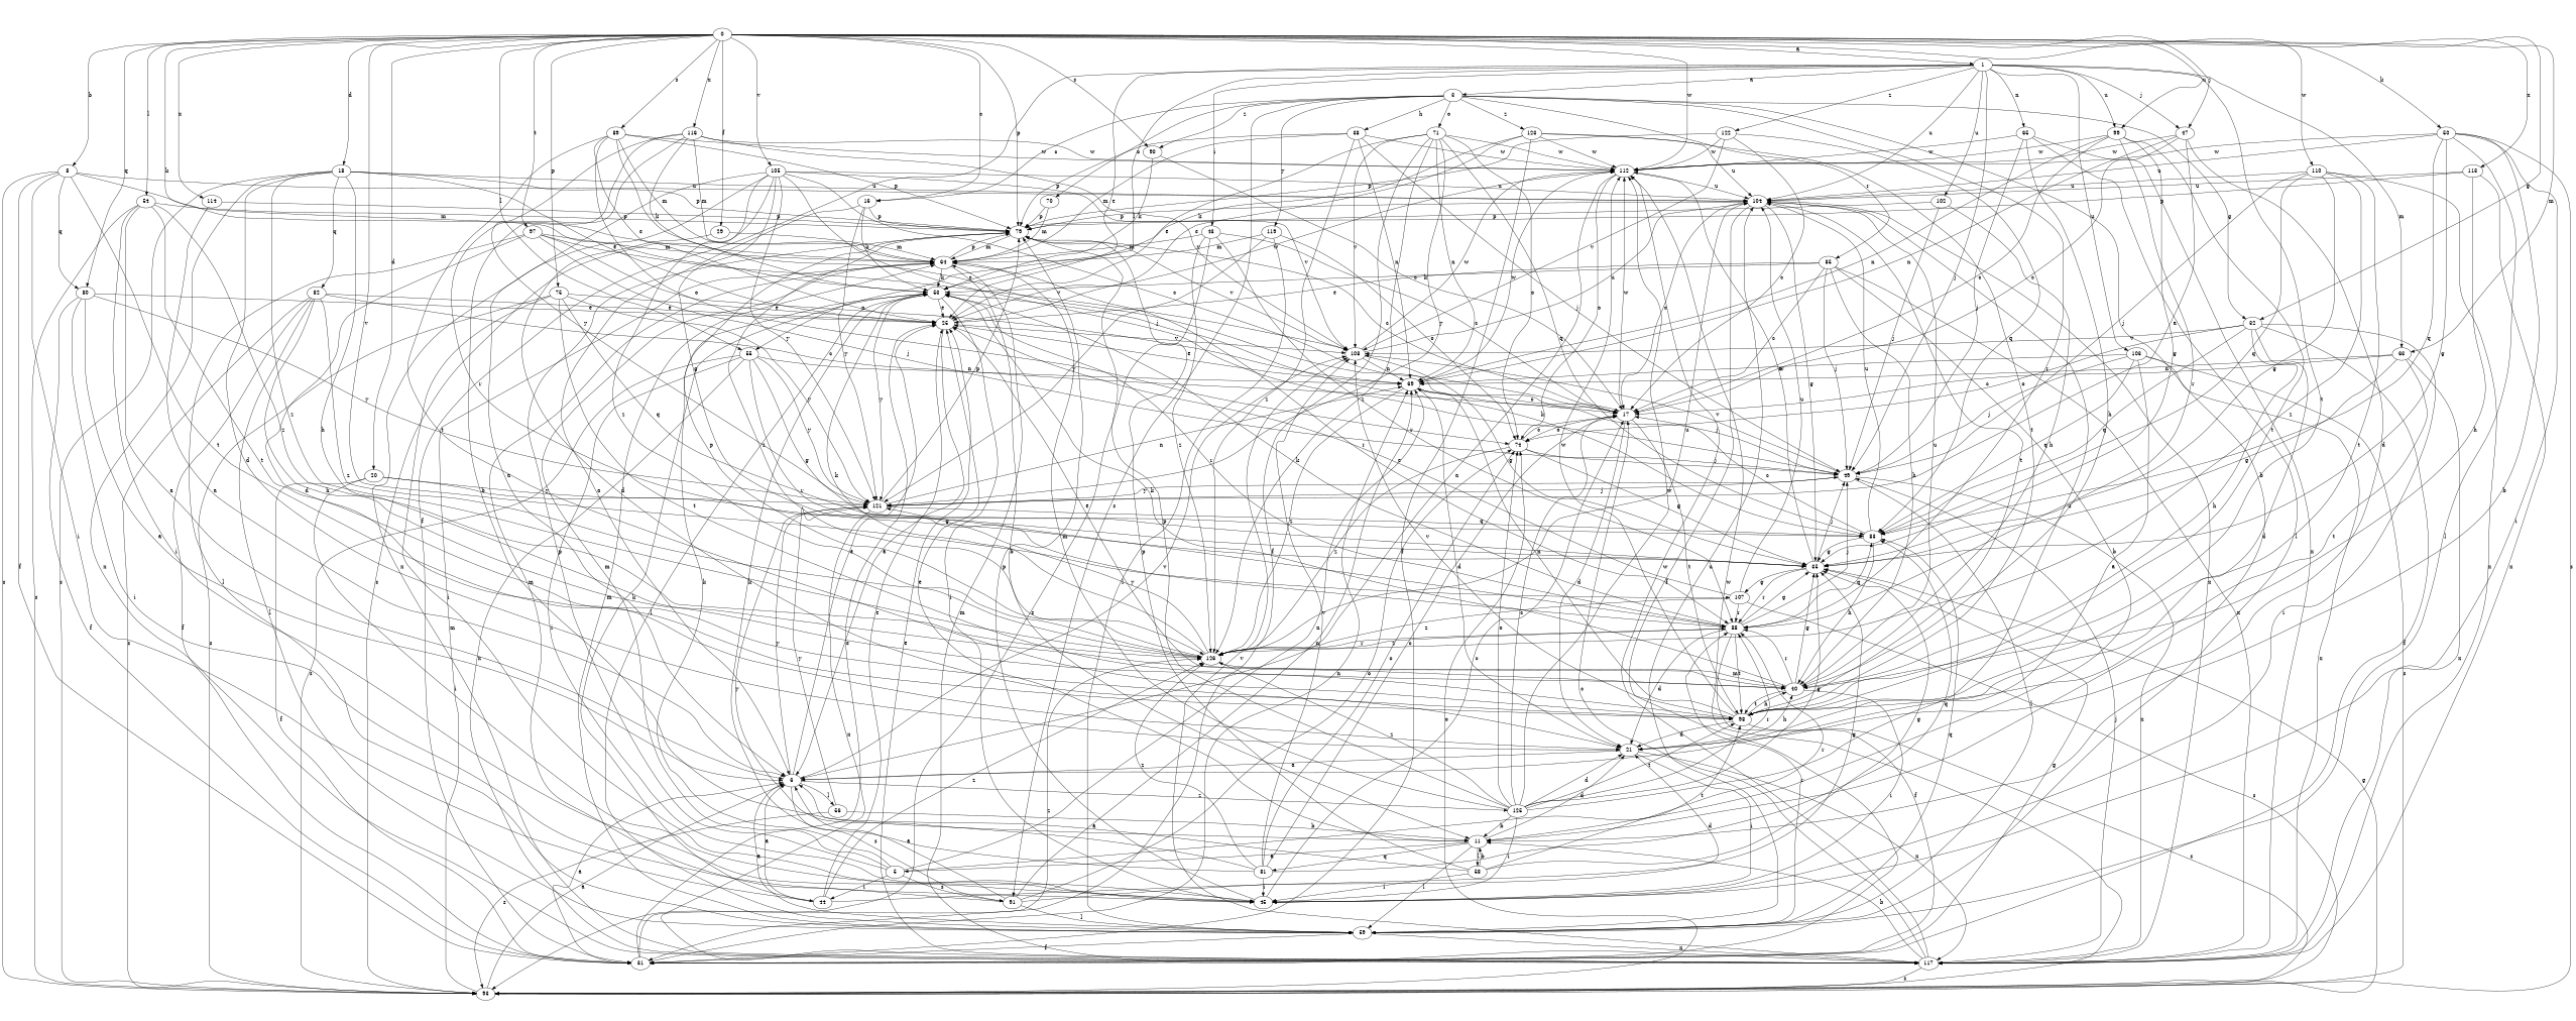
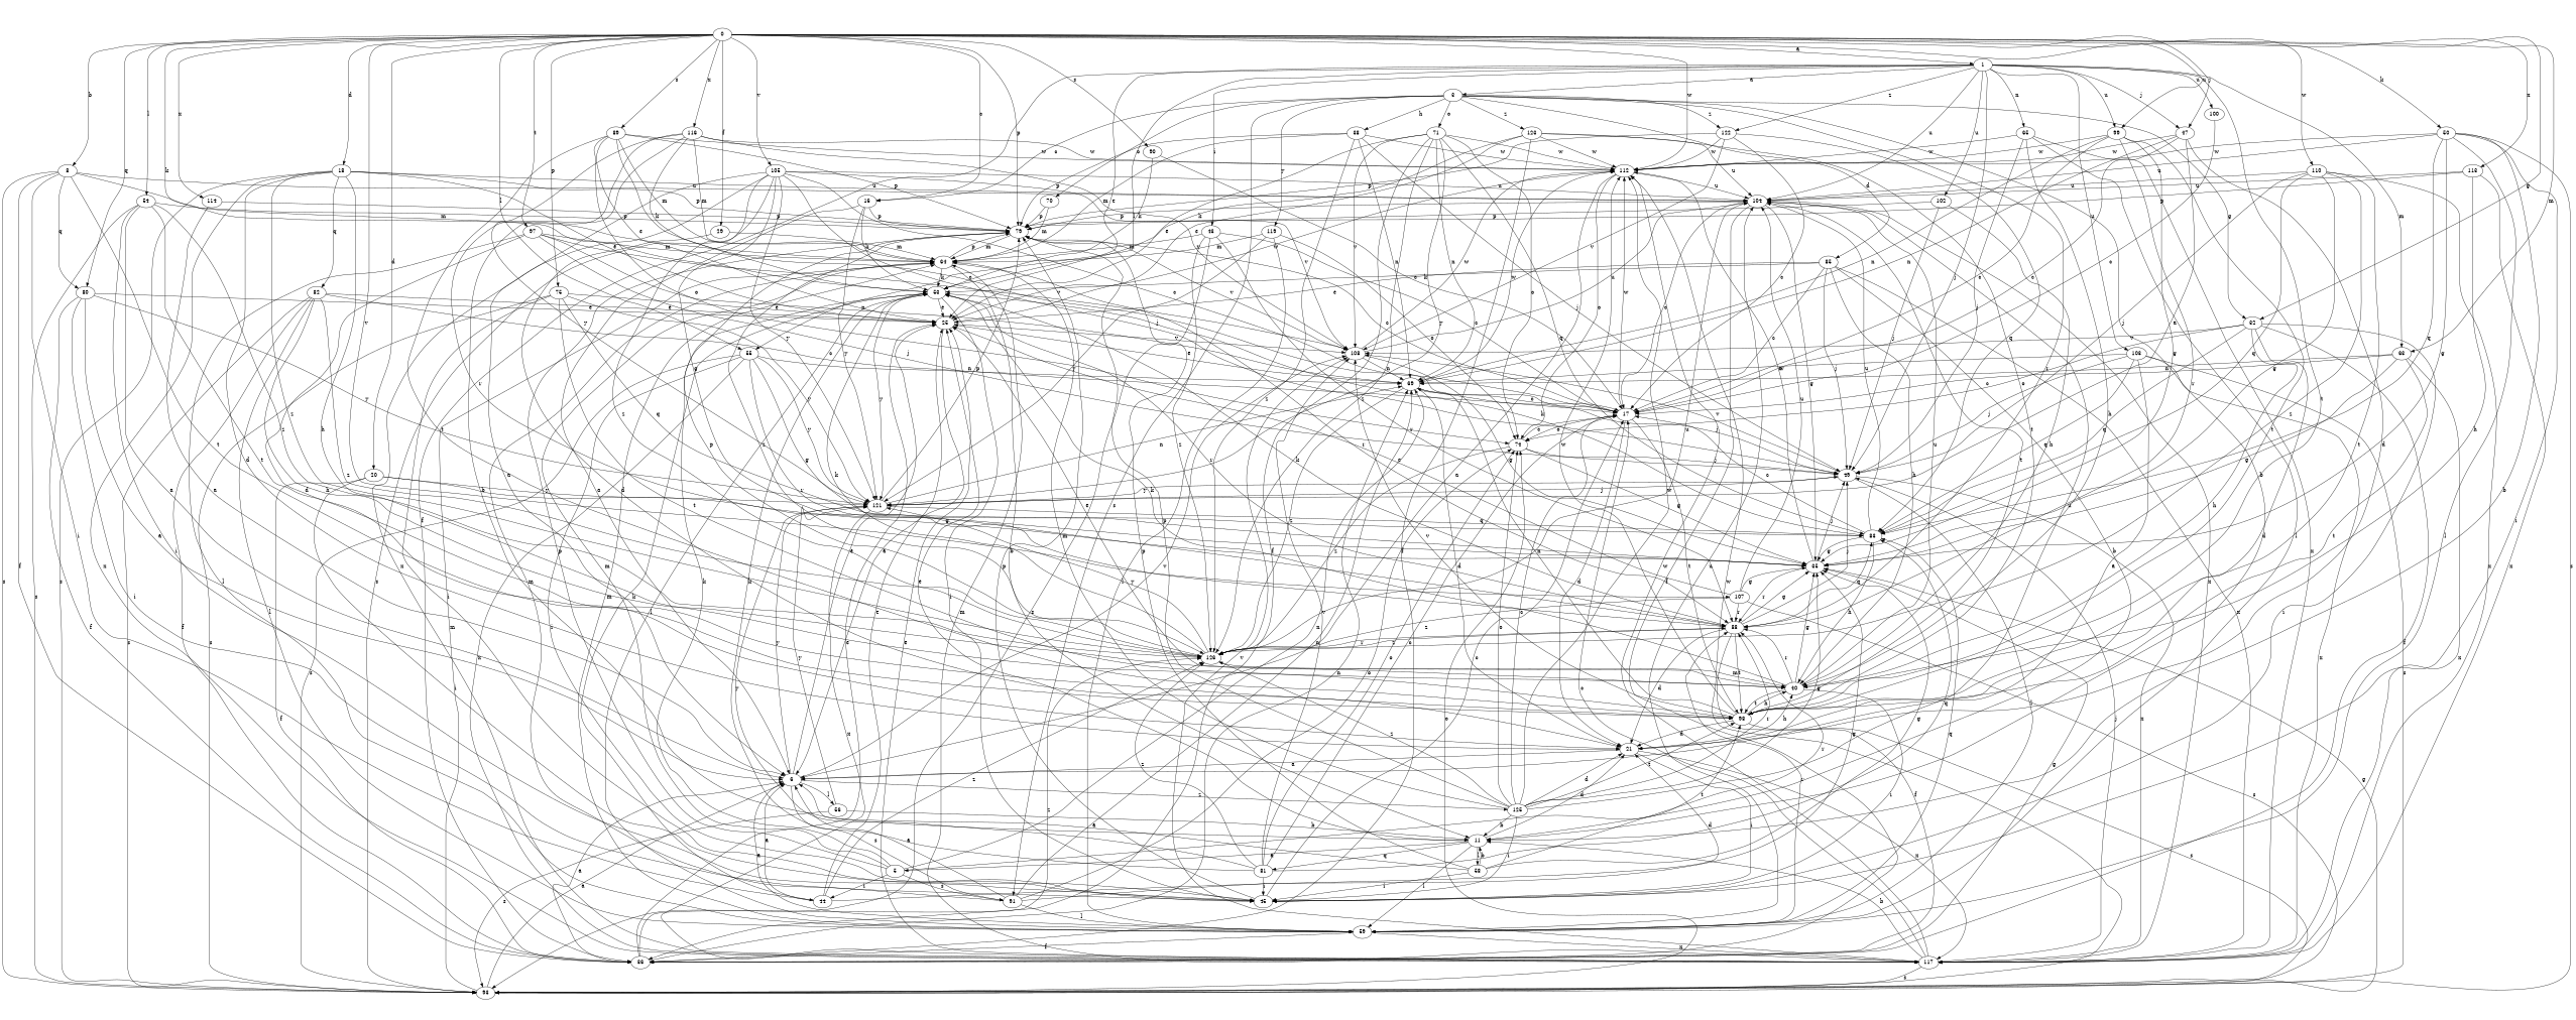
  strict digraph {
    0
    1
    8
    16
    18
    20
    29
    32
    47
    50
    53
    54
    55
    63
    75
    79
    80
    89
    90
    97
    99
    105
    107
    110
    112
    113
    114
    116
    3
    25
-   31
+   31 [label=36]
    43
    49
    65
    98
+   100
    102
    103
    104
    122
    44
    64
    93
    6
    121
    21
    40
    82
    117
    126
    35
    45
    108
    74
    83
    69
    17
    11
    59
    88
    119
    38
    70
    71
    85
    91
    123
    5
    58
    81
    56
    125
    0 -> 1 [label=a]
    0 -> 8 [label=b]
    0 -> 16 [label=c]
    0 -> 18 [label=d]
    0 -> 20 [label=d]
    0 -> 29 [label=f]
    0 -> 32 [label=g]
    0 -> 47 [label=j]
    0 -> 50 [label=k]
    0 -> 53 [label=k]
    0 -> 54 [label=l]
    0 -> 55 [label=l]
    0 -> 63 [label=m]
    0 -> 75 [label=p]
    0 -> 79 [label=p]
    0 -> 80 [label=q]
    0 -> 89 [label=s]
    0 -> 90 [label=s]
    0 -> 97 [label=t]
    0 -> 99 [label=u]
    0 -> 105 [label=v]
    0 -> 107 [label=v]
    0 -> 110 [label=w]
    0 -> 112 [label=w]
    0 -> 113 [label=x]
    0 -> 114 [label=x]
    0 -> 116 [label=x]
    1 -> 47 [label=j]
    1 -> 55 [label=l]
    1 -> 63 [label=m]
    1 -> 99 [label=u]
    1 -> 3 [label=a]
    1 -> 25 [label=e]
    1 -> 31 [label=f]
    1 -> 43 [label=i]
    1 -> 49 [label=j]
    1 -> 65 [label=n]
    1 -> 98 [label=t]
+   1 -> 100 [label=u]
    1 -> 102 [label=u]
    1 -> 103 [label=u]
    1 -> 104 [label=u]
    1 -> 122 [label=z]
    8 -> 80 [label=q]
    8 -> 31 [label=f]
    8 -> 98 [label=t]
    8 -> 104 [label=u]
    8 -> 44 [label=i]
    8 -> 64 [label=m]
    8 -> 93 [label=s]
    16 -> 53 [label=k]
    16 -> 79 [label=p]
    16 -> 6 [label=a]
    16 -> 121 [label=y]
    18 -> 79 [label=p]
    18 -> 25 [label=e]
    18 -> 104 [label=u]
    18 -> 93 [label=s]
    18 -> 21 [label=d]
    18 -> 40 [label=h]
    18 -> 82 [label=q]
    18 -> 117 [label=x]
    18 -> 126 [label=z]
    20 -> 31 [label=f]
    20 -> 121 [label=y]
    20 -> 35 [label=g]
    20 -> 45 [label=i]
    29 -> 64 [label=m]
    29 -> 21 [label=d]
    32 -> 31 [label=f]
    32 -> 21 [label=d]
    32 -> 40 [label=h]
    32 -> 45 [label=i]
    32 -> 108 [label=v]
    32 -> 74 [label=o]
    32 -> 83 [label=q]
    47 -> 112 [label=w]
    47 -> 121 [label=a]
    47 -> 21 [label=d]
    47 -> 69 [label=n]
    47 -> 17 [label=c]
    50 -> 112 [label=w]
    50 -> 104 [label=u]
    50 -> 93 [label=s]
    50 -> 35 [label=g]
    50 -> 45 [label=i]
    50 -> 83 [label=q]
    50 -> 11 [label=b]
    50 -> 59 [label=l]
    53 -> 25 [label=e]
    53 -> 121 [label=y]
    53 -> 45 [label=i]
    53 -> 59 [label=l]
    53 -> 88 [label=r]
    54 -> 79 [label=p]
    54 -> 98 [label=t]
    54 -> 93 [label=s]
    54 -> 6 [label=a]
    54 -> 126 [label=z]
    54 -> 45 [label=i]
    55 -> 93 [label=s]
    55 -> 121 [label=y]
    55 -> 117 [label=x]
    55 -> 35 [label=g]
    55 -> 45 [label=i]
    55 -> 69 [label=n]
    55 -> 88 [label=r]
    63 -> 98 [label=t]
    63 -> 117 [label=x]
    63 -> 35 [label=g]
    63 -> 69 [label=n]
    63 -> 17 [label=c]
    75 -> 25 [label=e]
    75 -> 98 [label=t]
    75 -> 93 [label=s]
    75 -> 121 [label=y]
    75 -> 45 [label=i]
    75 -> 83 [label=q]
    79 -> 64 [label=m]
    79 -> 126 [label=z]
    79 -> 108 [label=v]
    79 -> 17 [label=c]
    80 -> 25 [label=e]
    80 -> 31 [label=f]
    80 -> 6 [label=a]
    80 -> 121 [label=y]
    80 -> 45 [label=i]
    89 -> 79 [label=p]
    89 -> 112 [label=w]
    89 -> 25 [label=e]
    89 -> 98 [label=t]
    89 -> 64 [label=m]
    89 -> 74 [label=o]
    89 -> 17 [label=c]
    90 -> 53 [label=k]
    90 -> 17 [label=c]
    97 -> 49 [label=j]
    97 -> 64 [label=m]
    97 -> 21 [label=d]
    97 -> 108 [label=v]
    97 -> 69 [label=n]
    97 -> 59 [label=l]
    99 -> 112 [label=w]
    99 -> 98 [label=t]
    99 -> 35 [label=g]
    99 -> 69 [label=n]
    99 -> 17 [label=c]
    99 -> 88 [label=r]
    105 -> 49 [label=j]
    105 -> 104 [label=u]
    105 -> 93 [label=s]
    105 -> 6 [label=a]
    105 -> 121 [label=y]
    105 -> 117 [label=x]
    105 -> 126 [label=z]
    105 -> 35 [label=g]
    105 -> 108 [label=v]
    105 -> 17 [label=c]
    107 -> 25 [label=e]
    107 -> 104 [label=u]
    107 -> 93 [label=s]
    107 -> 126 [label=z]
-   35 -> 107 [label=g]
+   107 -> 35 [label=g]
    107 -> 88 [label=r]
    110 -> 49 [label=j]
    110 -> 98 [label=t]
    110 -> 104 [label=u]
    110 -> 117 [label=x]
    110 -> 126 [label=z]
    110 -> 35 [label=g]
    110 -> 83 [label=q]
    112 -> 104 [label=u]
    112 -> 6 [label=a]
    112 -> 74 [label=o]
    113 -> 79 [label=p]
    113 -> 104 [label=u]
    113 -> 40 [label=h]
    113 -> 117 [label=x]
    114 -> 79 [label=p]
    114 -> 6 [label=a]
    116 -> 53 [label=k]
    116 -> 112 [label=w]
    116 -> 64 [label=m]
    116 -> 121 [label=y]
    116 -> 108 [label=v]
    116 -> 11 [label=b]
    116 -> 88 [label=r]
    3 -> 16 [label=c]
    3 -> 32 [label=g]
-   3 -> 90 [label=z]
+   3 -> 122 [label=z]
    3 -> 11 [label=b]
    3 -> 88 [label=r]
    3 -> 119 [label=y]
    3 -> 38 [label=h]
    3 -> 70 [label=o]
    3 -> 71 [label=o]
-   3 -> 85 [label=r]
+   3 -> 85 [label=d]
    3 -> 91 [label=s]
    3 -> 123 [label=z]
    25 -> 112 [label=w]
    25 -> 6 [label=a]
    25 -> 108 [label=v]
    31 -> 25 [label=e]
    31 -> 6 [label=a]
    31 -> 126 [label=z]
    31 -> 35 [label=g]
    31 -> 69 [label=n]
    43 -> 64 [label=m]
    43 -> 93 [label=s]
    43 -> 126 [label=z]
    43 -> 17 [label=c]
    43 -> 88 [label=r]
    49 -> 121 [label=y]
    49 -> 117 [label=x]
    49 -> 108 [label=v]
    49 -> 59 [label=l]
    65 -> 112 [label=w]
    65 -> 49 [label=j]
    65 -> 40 [label=h]
    65 -> 117 [label=x]
    65 -> 59 [label=l]
    98 -> 112 [label=w]
    98 -> 93 [label=s]
    98 -> 21 [label=d]
    98 -> 40 [label=h]
    98 -> 108 [label=v]
    98 -> 69 [label=n]
+   100 -> 17 [label=c]
    102 -> 79 [label=p]
    102 -> 49 [label=j]
    102 -> 40 [label=h]
    103 -> 49 [label=j]
    103 -> 93 [label=s]
    103 -> 6 [label=a]
    103 -> 117 [label=x]
    103 -> 83 [label=q]
    103 -> 69 [label=n]
    104 -> 79 [label=p]
    104 -> 31 [label=f]
    104 -> 98 [label=t]
    104 -> 117 [label=x]
    104 -> 35 [label=g]
    104 -> 17 [label=c]
    122 -> 79 [label=p]
    122 -> 112 [label=w]
    122 -> 108 [label=v]
    122 -> 83 [label=q]
    122 -> 17 [label=c]
    44 -> 53 [label=k]
    44 -> 25 [label=e]
    44 -> 6 [label=a]
    44 -> 126 [label=z]
    44 -> 35 [label=g]
    64 -> 53 [label=k]
    64 -> 79 [label=p]
    64 -> 11 [label=b]
    64 -> 88 [label=r]
    93 -> 112 [label=w]
    93 -> 64 [label=m]
    93 -> 6 [label=a]
    93 -> 35 [label=g]
    93 -> 74 [label=o]
    6 -> 25 [label=e]
    6 -> 121 [label=y]
    6 -> 108 [label=v]
    6 -> 91 [label=s]
    6 -> 56 [label=l]
    6 -> 125 [label=z]
    121 -> 79 [label=p]
    121 -> 49 [label=j]
    121 -> 117 [label=x]
    121 -> 83 [label=q]
    121 -> 69 [label=n]
    21 -> 6 [label=a]
    21 -> 40 [label=h]
    21 -> 117 [label=x]
    21 -> 45 [label=i]
    40 -> 53 [label=k]
    40 -> 25 [label=e]
    40 -> 98 [label=t]
    40 -> 104 [label=u]
    40 -> 35 [label=g]
    40 -> 45 [label=i]
    40 -> 88 [label=r]
    82 -> 25 [label=e]
    82 -> 31 [label=f]
    82 -> 93 [label=s]
    82 -> 40 [label=h]
    82 -> 126 [label=z]
    82 -> 17 [label=c]
    82 -> 59 [label=l]
    117 -> 112 [label=w]
    117 -> 25 [label=e]
    117 -> 49 [label=j]
    117 -> 64 [label=m]
    117 -> 93 [label=s]
    117 -> 108 [label=v]
    117 -> 17 [label=c]
    117 -> 11 [label=b]
    126 -> 53 [label=k]
    126 -> 79 [label=p]
    126 -> 104 [label=u]
    126 -> 121 [label=y]
    126 -> 40 [label=m]
    126 -> 88 [label=r]
    35 -> 112 [label=w]
    35 -> 49 [label=j]
    35 -> 88 [label=r]
    45 -> 79 [label=p]
    45 -> 17 [label=c]
    108 -> 112 [label=w]
    108 -> 104 [label=u]
    108 -> 35 [label=g]
    108 -> 69 [label=n]
    74 -> 49 [label=j]
    74 -> 126 [label=z]
    74 -> 35 [label=g]
    74 -> 17 [label=c]
    83 -> 53 [label=k]
    83 -> 104 [label=u]
    83 -> 40 [label=h]
    83 -> 35 [label=g]
    83 -> 17 [label=c]
    69 -> 112 [label=w]
    69 -> 25 [label=e]
    69 -> 49 [label=j]
    69 -> 21 [label=d]
    69 -> 126 [label=z]
    69 -> 17 [label=c]
    17 -> 112 [label=w]
    17 -> 98 [label=t]
    17 -> 21 [label=d]
    17 -> 74 [label=o]
    11 -> 25 [label=e]
    11 -> 21 [label=d]
    11 -> 59 [label=l]
    11 -> 5 [label=a]
    11 -> 58 [label=l]
    11 -> 81 [label=q]
    59 -> 31 [label=f]
    59 -> 104 [label=u]
    59 -> 64 [label=m]
    59 -> 6 [label=a]
    59 -> 117 [label=x]
    59 -> 83 [label=q]
    59 -> 88 [label=r]
    88 -> 53 [label=k]
    88 -> 31 [label=f]
    88 -> 49 [label=j]
    88 -> 98 [label=t]
    88 -> 21 [label=d]
    88 -> 126 [label=z]
    88 -> 35 [label=g]
    88 -> 83 [label=q]
    119 -> 64 [label=m]
    119 -> 121 [label=y]
    119 -> 74 [label=o]
    119 -> 59 [label=l]
    38 -> 79 [label=p]
    38 -> 112 [label=w]
    38 -> 49 [label=j]
    38 -> 64 [label=m]
    38 -> 126 [label=z]
    38 -> 69 [label=n]
    70 -> 79 [label=p]
    70 -> 64 [label=m]
    71 -> 112 [label=w]
    71 -> 25 [label=e]
    71 -> 31 [label=f]
    71 -> 121 [label=y]
    71 -> 126 [label=z]
    71 -> 108 [label=v]
    71 -> 74 [label=o]
    71 -> 83 [label=q]
    71 -> 69 [label=n]
    85 -> 53 [label=k]
    85 -> 25 [label=e]
    85 -> 49 [label=j]
    85 -> 40 [label=h]
    85 -> 117 [label=x]
    85 -> 17 [label=c]
    85 -> 11 [label=b]
    91 -> 64 [label=m]
    91 -> 6 [label=a]
    91 -> 21 [label=d]
    91 -> 74 [label=o]
    91 -> 69 [label=n]
    91 -> 59 [label=l]
    123 -> 53 [label=k]
    123 -> 112 [label=w]
    123 -> 25 [label=e]
    123 -> 31 [label=f]
    123 -> 98 [label=t]
    123 -> 104 [label=u]
    5 -> 53 [label=k]
    5 -> 79 [label=p]
    5 -> 98 [label=t]
    5 -> 44 [label=i]
    5 -> 64 [label=m]
    5 -> 69 [label=n]
    5 -> 91 [label=s]
    58 -> 79 [label=p]
    58 -> 6 [label=a]
    58 -> 35 [label=g]
    58 -> 45 [label=i]
    58 -> 11 [label=b]
    58 -> 88 [label=r]
    81 -> 53 [label=k]
    81 -> 121 [label=y]
    81 -> 126 [label=z]
    81 -> 45 [label=i]
    81 -> 108 [label=v]
    81 -> 74 [label=o]
    81 -> 83 [label=q]
    81 -> 17 [label=c]
    56 -> 93 [label=s]
    56 -> 121 [label=y]
    56 -> 11 [label=b]
    125 -> 79 [label=p]
    125 -> 112 [label=w]
    125 -> 98 [label=t]
    125 -> 104 [label=u]
    125 -> 64 [label=m]
    125 -> 21 [label=d]
    125 -> 126 [label=z]
    125 -> 35 [label=g]
    125 -> 45 [label=i]
    125 -> 74 [label=o]
    125 -> 17 [label=c]
    125 -> 11 [label=b]
    125 -> 88 [label=r]
  }
